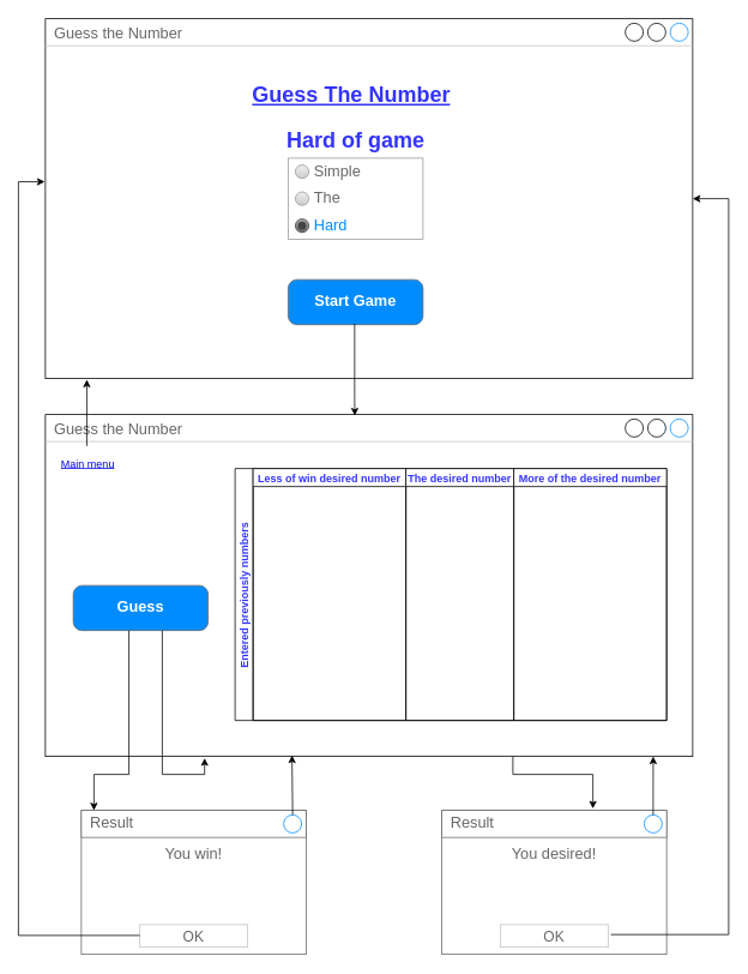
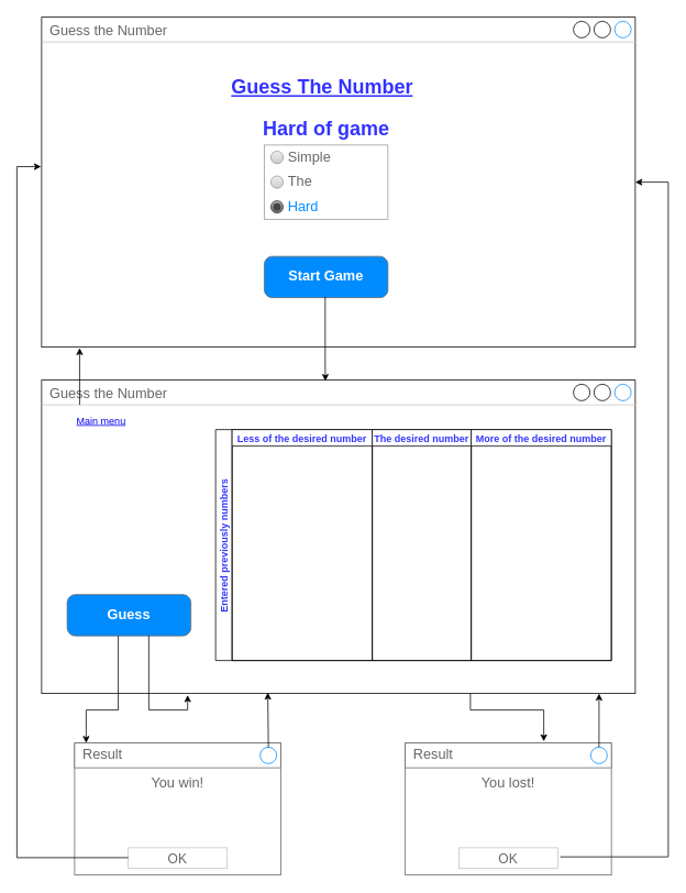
  <mxCell id="0" />
  <mxCell id="1" parent="0" />
  <mxCell id="2" value="Guess the Number" style="strokeWidth=1;shadow=0;dashed=0;align=center;html=1;shape=mxgraph.mockup.containers.window;align=left;verticalAlign=top;spacingLeft=8;strokeColor2=#008cff;strokeColor3=#c4c4c4;fontColor=#666666;mainText=;fontSize=17;labelBackgroundColor=none;" vertex="1" parent="1"><mxGeometry x="50" y="20" width="720" height="400" as="geometry" /></mxCell>
  <mxCell id="3" value="You win!" style="strokeWidth=1;shadow=0;dashed=0;align=center;html=1;shape=mxgraph.mockup.containers.rrect;rSize=0;strokeColor=#666666;fontColor=#666666;fontSize=17;verticalAlign=top;whiteSpace=wrap;fillColor=#ffffff;spacingTop=32;" vertex="1" parent="1"><mxGeometry x="90" y="900" width="250" height="160" as="geometry" /></mxCell>
  <mxCell id="4" value="Result" style="strokeWidth=1;shadow=0;dashed=0;align=center;html=1;shape=mxgraph.mockup.containers.rrect;rSize=0;fontSize=17;fontColor=#666666;strokeColor=#666666;align=left;spacingLeft=8;fillColor=#ffffff;resizeWidth=1;" vertex="1" parent="3"><mxGeometry width="250" height="30" relative="1" as="geometry" /></mxCell>
  <mxCell id="5" value="" style="shape=ellipse;strokeColor=#008cff;resizable=0;fillColor=none;html=1;" vertex="1" parent="4"><mxGeometry x="1" y="0.5" width="20" height="20" relative="1" as="geometry"><mxPoint x="-25" y="-10" as="offset" /></mxGeometry></mxCell>
  <mxCell id="6" value="OK" style="strokeWidth=1;shadow=0;dashed=0;align=center;html=1;shape=mxgraph.mockup.containers.rrect;rSize=0;fontSize=16;fontColor=#666666;strokeColor=#c4c4c4;resizable=0;whiteSpace=wrap;fillColor=#ffffff;" vertex="1" parent="3"><mxGeometry x="0.5" y="1" width="120" height="25" relative="1" as="geometry"><mxPoint x="-60" y="-33" as="offset" /></mxGeometry></mxCell>
  <mxCell id="7" value="" style="strokeWidth=1;shadow=0;dashed=0;align=center;html=1;shape=mxgraph.mockup.forms.rrect;rSize=0;strokeColor=#999999;fillColor=#ffffff;recursiveResize=0;" vertex="1" parent="1"><mxGeometry x="320" y="175" width="150" height="90" as="geometry" /></mxCell>
  <mxCell id="8" value="Simple" style="shape=ellipse;rSize=0;fillColor=#eeeeee;strokeColor=#999999;gradientColor=#cccccc;html=1;align=left;spacingLeft=4;fontSize=17;fontColor=#666666;labelPosition=right;" vertex="1" parent="7"><mxGeometry x="8" y="7.5" width="15" height="15" as="geometry" /></mxCell>
  <mxCell id="9" value="The" style="shape=ellipse;rSize=0;fillColor=#eeeeee;strokeColor=#999999;gradientColor=#cccccc;html=1;align=left;spacingLeft=4;fontSize=17;fontColor=#666666;labelPosition=right;" vertex="1" parent="7"><mxGeometry x="8" y="37.5" width="15" height="15" as="geometry" /></mxCell>
  <mxCell id="10" value="Hard" style="shape=ellipse;rSize=0;fillColor=#aaaaaa;strokeColor=#444444;gradientColor=#666666;html=1;align=left;spacingLeft=4;fontSize=17;fontColor=#008cff;labelPosition=right;" vertex="1" parent="7"><mxGeometry x="8" y="67.5" width="15" height="15" as="geometry" /></mxCell>
  <mxCell id="11" value="" style="shape=ellipse;fillColor=#444444;strokeColor=none;html=1;" vertex="1" parent="10"><mxGeometry x="3" y="3" width="9" height="9" as="geometry" /></mxCell>
  <mxCell id="12" value="Start Game" style="strokeWidth=1;shadow=0;dashed=0;align=center;html=1;shape=mxgraph.mockup.buttons.button;strokeColor=#666666;fontColor=#ffffff;mainText=;buttonStyle=round;fontSize=17;fontStyle=1;fillColor=#008cff;whiteSpace=wrap;" vertex="1" parent="1"><mxGeometry x="320" y="310" width="150" height="50" as="geometry" /></mxCell>
  <mxCell id="13" value="Guess The Number" style="text;html=1;fontSize=24;fontStyle=5;verticalAlign=middle;align=center;strokeWidth=1;fontColor=#3333FF;" vertex="1" parent="1"><mxGeometry x="280" y="90" width="220" height="30" as="geometry" /></mxCell>
  <mxCell id="14" value="Guess the Number" style="strokeWidth=1;shadow=0;dashed=0;align=center;html=1;shape=mxgraph.mockup.containers.window;align=left;verticalAlign=top;spacingLeft=8;strokeColor2=#008cff;strokeColor3=#c4c4c4;fontColor=#666666;mainText=;fontSize=17;labelBackgroundColor=none;" vertex="1" parent="1"><mxGeometry x="50" y="460" width="720" height="380" as="geometry" /></mxCell>
  <mxCell id="15" value="Hard of game" style="text;strokeColor=none;fillColor=none;html=1;fontSize=24;fontStyle=1;verticalAlign=middle;align=center;strokeWidth=1;fontColor=#3333FF;" vertex="1" parent="1"><mxGeometry x="290" y="140" width="210" height="30" as="geometry" /></mxCell>
- <mxCell id="16" value="Main menu" style="text;html=1;strokeColor=none;fillColor=none;whiteSpace=wrap;align=center;verticalAlign=middle;fontColor=#0000EE;fontStyle=4;strokeWidth=1;" vertex="1" parent="1"><mxGeometry x="57" y="495" width="81" height="40" as="geometry" /></mxCell>
- <mxCell id="17" value="Guess" style="strokeWidth=1;shadow=0;dashed=0;align=center;html=1;shape=mxgraph.mockup.buttons.button;strokeColor=#666666;fontColor=#ffffff;mainText=;buttonStyle=round;fontSize=17;fontStyle=1;fillColor=#008cff;whiteSpace=wrap;" vertex="1" parent="1"><mxGeometry x="81" y="650" width="150" height="50" as="geometry" /></mxCell>
- <mxCell id="18" value="You desired!" style="strokeWidth=1;shadow=0;dashed=0;align=center;html=1;shape=mxgraph.mockup.containers.rrect;rSize=0;strokeColor=#666666;fontColor=#666666;fontSize=17;verticalAlign=top;whiteSpace=wrap;fillColor=#ffffff;spacingTop=32;" vertex="1" parent="1"><mxGeometry x="491" y="900" width="250" height="160" as="geometry" /></mxCell>
+ <mxCell id="16" value="Main menu" style="text;html=1;strokeColor=none;fillColor=none;whiteSpace=wrap;align=center;verticalAlign=middle;fontColor=#0000EE;fontStyle=4;strokeWidth=1;" vertex="1" parent="1"><mxGeometry x="82" y="490" width="81" height="40" as="geometry" /></mxCell>
+ <mxCell id="17" value="Guess" style="strokeWidth=1;shadow=0;dashed=0;align=center;html=1;shape=mxgraph.mockup.buttons.button;strokeColor=#666666;fontColor=#ffffff;mainText=;buttonStyle=round;fontSize=17;fontStyle=1;fillColor=#008cff;whiteSpace=wrap;" vertex="1" parent="1"><mxGeometry x="81" y="720" width="150" height="50" as="geometry" /></mxCell>
+ <mxCell id="18" value="You lost!" style="strokeWidth=1;shadow=0;dashed=0;align=center;html=1;shape=mxgraph.mockup.containers.rrect;rSize=0;strokeColor=#666666;fontColor=#666666;fontSize=17;verticalAlign=top;whiteSpace=wrap;fillColor=#ffffff;spacingTop=32;" vertex="1" parent="1"><mxGeometry x="491" y="900" width="250" height="160" as="geometry" /></mxCell>
  <mxCell id="19" value="Result" style="strokeWidth=1;shadow=0;dashed=0;align=center;html=1;shape=mxgraph.mockup.containers.rrect;rSize=0;fontSize=17;fontColor=#666666;strokeColor=#666666;align=left;spacingLeft=8;fillColor=#ffffff;resizeWidth=1;" vertex="1" parent="18"><mxGeometry width="250" height="30" relative="1" as="geometry" /></mxCell>
  <mxCell id="20" value="" style="shape=ellipse;strokeColor=#008cff;resizable=0;fillColor=none;html=1;strokeWidth=1;fontSize=12;fontColor=#3333FF;" vertex="1" parent="19"><mxGeometry x="1" y="0.5" width="20" height="20" relative="1" as="geometry"><mxPoint x="-25" y="-10" as="offset" /></mxGeometry></mxCell>
  <mxCell id="21" value="OK" style="strokeWidth=1;shadow=0;dashed=0;align=center;html=1;shape=mxgraph.mockup.containers.rrect;rSize=0;fontSize=16;fontColor=#666666;strokeColor=#c4c4c4;resizable=0;whiteSpace=wrap;fillColor=#ffffff;" vertex="1" parent="18"><mxGeometry x="0.5" y="1" width="120" height="25" relative="1" as="geometry"><mxPoint x="-60" y="-33" as="offset" /></mxGeometry></mxCell>
  <mxCell id="22" value="Entered previously numbers" style="swimlane;childLayout=stackLayout;resizeParent=1;resizeParentMax=0;startSize=20;horizontal=0;horizontalStack=1;strokeWidth=1;fontSize=12;fontColor=#3333FF;" vertex="1" parent="1"><mxGeometry x="261" y="520" width="480" height="280" as="geometry" /></mxCell>
- <mxCell id="23" value="Less of win desired number" style="swimlane;startSize=20;strokeWidth=1;fontSize=12;fontColor=#3333FF;" vertex="1" parent="22"><mxGeometry x="20" width="170" height="280" as="geometry" /></mxCell>
+ <mxCell id="23" value="Less of the desired number" style="swimlane;startSize=20;strokeWidth=1;fontSize=12;fontColor=#3333FF;" vertex="1" parent="22"><mxGeometry x="20" width="170" height="280" as="geometry" /></mxCell>
  <mxCell id="24" value="The desired number" style="swimlane;startSize=20;strokeWidth=1;fontSize=12;fontColor=#3333FF;" vertex="1" parent="22"><mxGeometry x="190" width="120" height="280" as="geometry" /></mxCell>
  <mxCell id="25" value="More of the desired number" style="swimlane;startSize=20;strokeWidth=1;fontSize=12;fontColor=#3333FF;" vertex="1" parent="22"><mxGeometry x="310" width="170" height="280" as="geometry" /></mxCell>
  <mxCell id="26" value="" style="edgeStyle=elbowEdgeStyle;elbow=vertical;endArrow=classic;html=1;rounded=0;fontSize=12;fontColor=#3333FF;exitX=0.493;exitY=0.98;exitDx=0;exitDy=0;exitPerimeter=0;entryX=0.478;entryY=0.003;entryDx=0;entryDy=0;entryPerimeter=0;" edge="1" parent="1" source="12" target="14"><mxGeometry width="50" height="50" relative="1" as="geometry"><mxPoint x="400" y="740" as="sourcePoint" /><mxPoint x="450" y="690" as="targetPoint" /><Array as="points"><mxPoint x="400" y="440" /></Array></mxGeometry></mxCell>
  <mxCell id="27" value="" style="edgeStyle=elbowEdgeStyle;elbow=vertical;endArrow=classic;html=1;rounded=0;fontSize=12;fontColor=#3333FF;entryX=0.672;entryY=-0.067;entryDx=0;entryDy=0;entryPerimeter=0;" edge="1" parent="1" target="19"><mxGeometry width="50" height="50" relative="1" as="geometry"><mxPoint x="570" y="840" as="sourcePoint" /><mxPoint x="450" y="690" as="targetPoint" /><Array as="points"><mxPoint x="650" y="860" /></Array></mxGeometry></mxCell>
  <mxCell id="28" value="" style="edgeStyle=elbowEdgeStyle;elbow=vertical;endArrow=classic;html=1;rounded=0;fontSize=12;fontColor=#3333FF;exitX=0.413;exitY=1;exitDx=0;exitDy=0;exitPerimeter=0;entryX=0.056;entryY=0;entryDx=0;entryDy=0;entryPerimeter=0;" edge="1" parent="1" source="17" target="4"><mxGeometry width="50" height="50" relative="1" as="geometry"><mxPoint x="190" y="1100" as="sourcePoint" /><mxPoint x="240" y="1140" as="targetPoint" /><Array as="points"><mxPoint x="220" y="860" /></Array></mxGeometry></mxCell>
  <mxCell id="29" value="" style="edgeStyle=elbowEdgeStyle;elbow=vertical;endArrow=classic;html=1;rounded=0;fontSize=12;fontColor=#3333FF;exitX=1.025;exitY=0.44;exitDx=0;exitDy=0;exitPerimeter=0;" edge="1" parent="1" source="21" target="2"><mxGeometry width="50" height="50" relative="1" as="geometry"><mxPoint x="400" y="680" as="sourcePoint" /><mxPoint x="450" y="630" as="targetPoint" /><Array as="points"><mxPoint x="810" y="680" /></Array></mxGeometry></mxCell>
  <mxCell id="30" value="" style="edgeStyle=elbowEdgeStyle;elbow=vertical;endArrow=classic;html=1;rounded=0;fontSize=12;fontColor=#3333FF;exitX=0;exitY=0.48;exitDx=0;exitDy=0;exitPerimeter=0;entryX=-0.001;entryY=0.453;entryDx=0;entryDy=0;entryPerimeter=0;" edge="1" parent="1" source="6" target="2"><mxGeometry width="50" height="50" relative="1" as="geometry"><mxPoint x="400" y="830" as="sourcePoint" /><mxPoint x="30" y="410" as="targetPoint" /><Array as="points"><mxPoint x="20" y="600" /></Array></mxGeometry></mxCell>
  <mxCell id="31" value="" style="edgeStyle=segmentEdgeStyle;endArrow=classic;html=1;rounded=0;fontSize=12;fontColor=#3333FF;exitX=0.5;exitY=0;exitDx=0;exitDy=0;entryX=0.939;entryY=1;entryDx=0;entryDy=0;entryPerimeter=0;" edge="1" parent="1" source="20" target="14"><mxGeometry width="50" height="50" relative="1" as="geometry"><mxPoint x="400" y="830" as="sourcePoint" /><mxPoint x="450" y="780" as="targetPoint" /></mxGeometry></mxCell>
  <mxCell id="32" value="" style="edgeStyle=segmentEdgeStyle;endArrow=classic;html=1;rounded=0;fontSize=12;fontColor=#3333FF;exitX=0.5;exitY=0;exitDx=0;exitDy=0;entryX=0.381;entryY=0.997;entryDx=0;entryDy=0;entryPerimeter=0;" edge="1" parent="1" source="5" target="14"><mxGeometry width="50" height="50" relative="1" as="geometry"><mxPoint x="400" y="830" as="sourcePoint" /><mxPoint x="450" y="780" as="targetPoint" /></mxGeometry></mxCell>
  <mxCell id="33" value="" style="edgeStyle=segmentEdgeStyle;endArrow=classic;html=1;rounded=0;fontSize=12;fontColor=#3333FF;entryX=0.064;entryY=1.003;entryDx=0;entryDy=0;entryPerimeter=0;" edge="1" parent="1" source="16" target="2"><mxGeometry width="50" height="50" relative="1" as="geometry"><mxPoint x="400" y="350" as="sourcePoint" /><mxPoint x="450" y="300" as="targetPoint" /></mxGeometry></mxCell>
  <mxCell id="34" value="" style="edgeStyle=elbowEdgeStyle;elbow=vertical;endArrow=classic;html=1;rounded=0;fontSize=12;fontColor=#3333FF;exitX=0.66;exitY=1;exitDx=0;exitDy=0;exitPerimeter=0;entryX=0.246;entryY=1.005;entryDx=0;entryDy=0;entryPerimeter=0;" edge="1" parent="1" source="17" target="14"><mxGeometry width="50" height="50" relative="1" as="geometry"><mxPoint x="400" y="770" as="sourcePoint" /><mxPoint x="450" y="720" as="targetPoint" /><Array as="points"><mxPoint x="200" y="860" /></Array></mxGeometry></mxCell>
